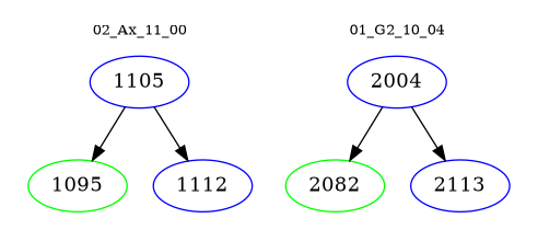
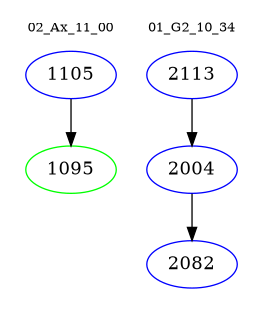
  digraph {
    node [color=blue]
    edge [color=black]
    n1 [label=1105]
    n2 [color=green label=1095]
-   n3 [label=1112]
    n4 [label=2004]
-   n5 [color=green label=2082]
+   n5 [label=2082]
    n6 [label=2113]
    subgraph cluster_1 {
      color=white
      fontsize=10
      label="02_Ax_11_00"
      n1
      n2
-     n3
    }
    subgraph cluster_2 {
      color=white
      fontsize=10
-     label="01_G2_10_04"
+     label="01_G2_10_34"
      n4
      n5
      n6
    }
    n1 -> n2
-   n1 -> n3
    n4 -> n5
-   n4 -> n6
+   n6 -> n4
  }
